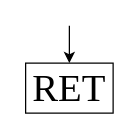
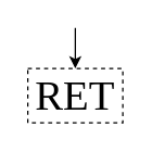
  <mxCell id="0" />
  <mxCell id="1" parent="0" />
- <mxCell id="2" value="RET" style="rounded=0;whiteSpace=wrap;html=1;fontFamily=Times New Roman;fontSize=31;" parent="1" vertex="1"><mxGeometry x="20" y="50" width="70" height="40" as="geometry" /></mxCell>
+ <mxCell id="2" value="RET" style="rounded=0;whiteSpace=wrap;html=1;fontFamily=Times New Roman;fontSize=31;dashed=1;" parent="1" vertex="1"><mxGeometry x="20" y="50" width="70" height="40" as="geometry" /></mxCell>
  <mxCell id="3" value="" style="endArrow=classic;html=1;entryX=0.5;entryY=0;entryDx=0;entryDy=0;" parent="1" target="2" edge="1"><mxGeometry width="50" height="50" relative="1" as="geometry"><mxPoint x="55" y="20" as="sourcePoint" /><mxPoint x="220" y="130" as="targetPoint" /></mxGeometry></mxCell>
